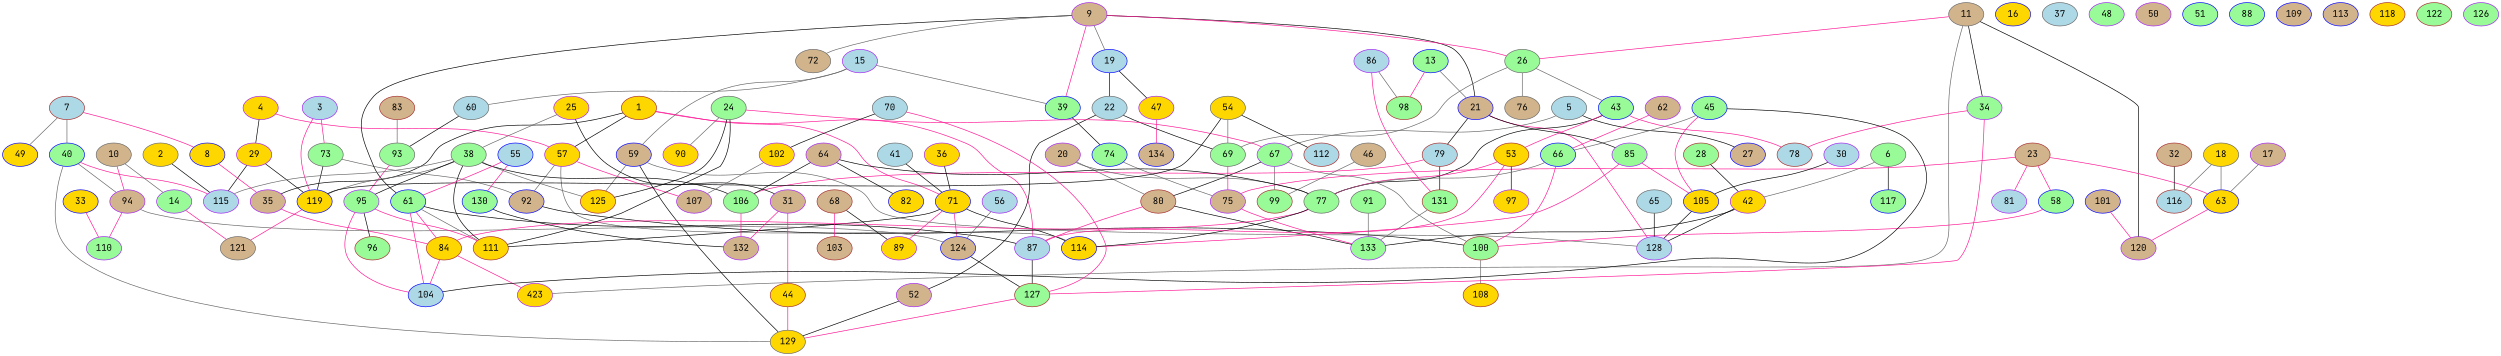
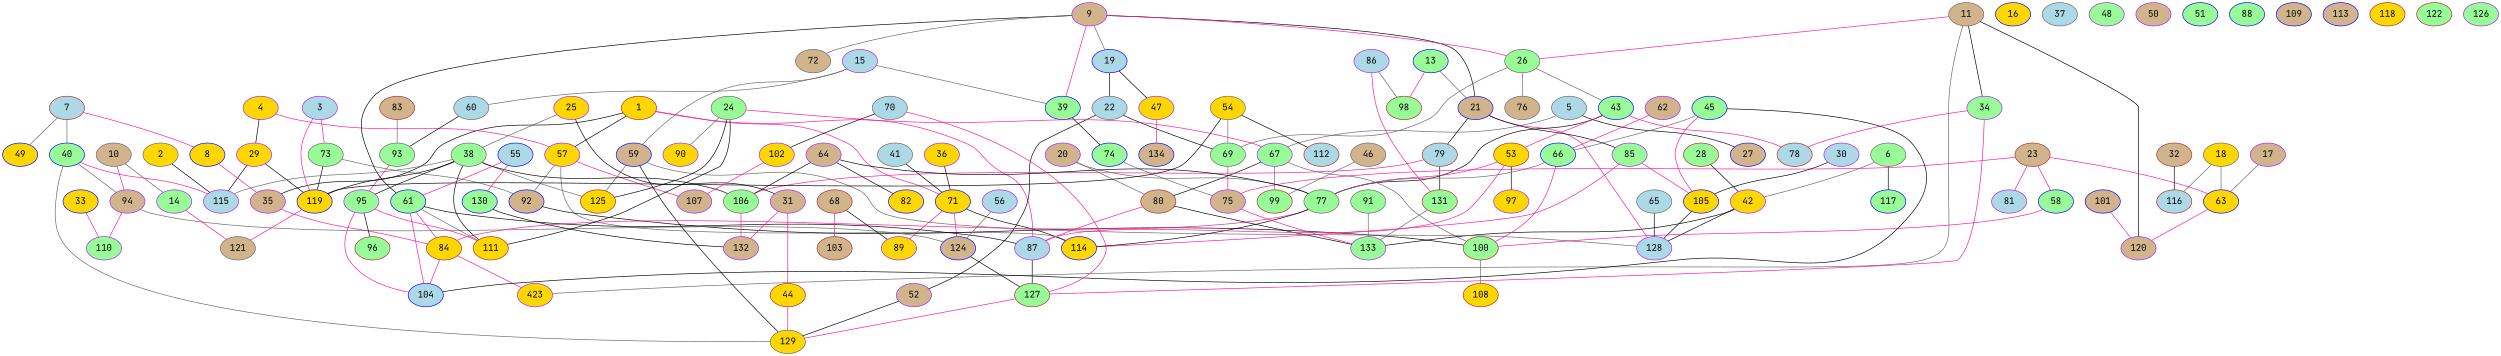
  graph {
    fontname="JetBrains Mono"
    node [color=purple fillcolor=palegreen fontname="JetBrains Mono" style=filled]
    edge [color=deeppink fontname="JetBrains Mono"]
    1 [color=brown fillcolor=gold]
    35 [fillcolor=tan]
    57 [fillcolor=gold]
    71 [color=blue fillcolor=gold]
    87 [fillcolor=lightblue]
    84 [color=brown fillcolor=gold]
    92 [color=blue fillcolor=tan]
    107 [fillcolor=tan]
    114 [color=blue fillcolor=gold]
    111 [color=brown fillcolor=gold]
    124 [color=blue fillcolor=tan]
    89 [fillcolor=gold]
    127 [color=brown]
    2 [color=gray40 fillcolor=gold]
    115 [fillcolor=lightblue]
    3 [fillcolor=lightblue]
    73 [color=gray40]
    119 [color=blue fillcolor=gold]
    121 [color=gray40 fillcolor=tan]
    4 [fillcolor=gold]
    29 [fillcolor=gold]
    5 [color=gray40 fillcolor=lightblue]
    27 [color=blue fillcolor=tan]
    67
    80 [color=brown fillcolor=tan]
    99 [color=brown]
    100 [color=brown]
    6 [color=gray40]
    42 [fillcolor=gold]
    117 [color=blue]
    128 [fillcolor=lightblue]
    133
    7 [color=brown fillcolor=lightblue]
    8 [color=blue fillcolor=gold]
    40 [color=blue]
    49 [color=blue fillcolor=gold]
    94 [fillcolor=tan]
    129 [color=gray40 fillcolor=gold]
    9 [fillcolor=tan]
    19 [color=blue fillcolor=lightblue]
    21 [color=blue fillcolor=tan]
    26 [color=gray40]
    39 [color=blue]
    61 [color=blue]
    72 [color=gray40 fillcolor=tan]
    22 [color=gray40 fillcolor=lightblue]
    47 [fillcolor=gold]
    79 [color=brown fillcolor=lightblue]
    85
    69 [color=gray40]
    43 [color=blue]
    76 [color=gray40 fillcolor=tan]
    74 [color=blue]
    104 [color=blue fillcolor=lightblue]
    10 [color=gray40 fillcolor=tan]
    14
    110
    11 [color=gray40 fillcolor=tan]
    34
    120 [fillcolor=tan]
    n61 [fillcolor=gold label=423]
    78 [color=brown fillcolor=lightblue]
    90 [fillcolor=gold]
    13 [color=blue]
    98 [color=brown]
    15 [fillcolor=lightblue]
    59 [color=blue fillcolor=tan]
    60 [color=gray40 fillcolor=lightblue]
    125 [color=brown fillcolor=gold]
    93 [color=gray40]
    16 [color=blue fillcolor=gold]
    17 [fillcolor=tan]
    63 [color=blue fillcolor=gold]
    18 [color=gray40 fillcolor=gold]
    116 [color=brown fillcolor=lightblue]
    52 [fillcolor=tan]
    134 [color=blue fillcolor=tan]
    20 [fillcolor=tan]
    77 [color=gray40]
    106 [color=gray40]
    131 [color=brown]
    105 [color=blue fillcolor=gold]
    75 [fillcolor=tan]
    23 [color=brown fillcolor=tan]
    58 [color=blue]
    81 [fillcolor=lightblue]
    24 [color=gray40]
    25 [fillcolor=gold]
    31 [fillcolor=tan]
    38 [color=gray40]
    44 [color=brown fillcolor=gold]
    132 [fillcolor=tan]
    95
    53 [color=brown fillcolor=gold]
    28 [color=brown]
    30 [fillcolor=lightblue]
    32 [color=brown fillcolor=tan]
    33 [color=blue fillcolor=gold]
    36 [fillcolor=gold]
    37 [color=gray40 fillcolor=lightblue]
    96 [color=brown]
    41 [color=gray40 fillcolor=lightblue]
    97 [fillcolor=gold]
    45 [color=blue]
    66 [color=blue]
    46 [color=gray40 fillcolor=tan]
    48
    50 [fillcolor=tan]
    51 [color=blue]
    54 [color=gray40 fillcolor=gold]
    112 [color=brown fillcolor=lightblue]
    55 [color=blue fillcolor=lightblue]
    130 [color=blue]
    56 [fillcolor=lightblue]
    108 [color=brown fillcolor=gold]
    62 [fillcolor=tan]
    64 [fillcolor=tan]
    82 [color=blue fillcolor=gold]
    65 [color=gray40 fillcolor=lightblue]
    68 [color=brown fillcolor=tan]
    103 [color=brown fillcolor=tan]
    70 [color=gray40 fillcolor=lightblue]
    102 [fillcolor=gold]
    83 [color=brown fillcolor=tan]
    86 [fillcolor=lightblue]
    88 [color=blue]
    91 [color=gray40]
    101 [color=blue fillcolor=tan]
    109 [color=blue fillcolor=tan]
    113 [color=blue fillcolor=tan]
    118 [color=brown fillcolor=gold]
    122 [color=brown]
    126
    1 -- 35 [color=black]
    1 -- 57 [color=black]
    1 -- 71
    1 -- 87
    35 -- 84
    57 -- 92 [color=gray40]
    57 -- 107
    57 -- 114 [color=gray40]
    71 -- 114 [color=black]
-   71 -- 111 [color=black]
    71 -- 124
    71 -- 89
    87 -- 127 [color=black]
    84 -- 104
    84 -- n61
    92 -- 100 [color=black]
    124 -- 127 [color=black]
    127 -- 129
    2 -- 115 [color=black]
    3 -- 73
    3 -- 119
    73 -- 92 [color=gray40]
    73 -- 119 [color=black]
    119 -- 121
    4 -- 57
    4 -- 29 [color=black]
    29 -- 115 [color=black]
    29 -- 119 [color=black]
    5 -- 27 [color=black]
    5 -- 67 [color=gray40]
    67 -- 80 [color=black]
    67 -- 99 [color=gray40]
    67 -- 100 [color=gray40]
    80 -- 87
    80 -- 133 [color=black]
    100 -- 108 [color=gray40]
    6 -- 42 [color=gray40]
    6 -- 117 [color=black]
    42 -- 128 [color=black]
    42 -- 133 [color=black]
    7 -- 8
    7 -- 40 [color=gray40]
    7 -- 49 [color=gray40]
    8 -- 35
    40 -- 115
    40 -- 94 [color=gray40]
    40 -- 129 [color=gray40]
    94 -- 124 [color=gray40]
    94 -- 110
    9 -- 19 [color=gray40]
    9 -- 21 [color=black]
    9 -- 26
    9 -- 39
    9 -- 61 [color=black]
    9 -- 72 [color=gray40]
    19 -- 22 [color=black]
    19 -- 47 [color=black]
    21 -- 128
    21 -- 79 [color=black]
    21 -- 85 [color=black]
    26 -- 69 [color=gray40]
    26 -- 43 [color=gray40]
    26 -- 76 [color=gray40]
    39 -- 74 [color=black]
    61 -- 87 [color=black]
    61 -- 84
    61 -- 111 [color=gray40]
    61 -- 104
    22 -- 69 [color=black]
    22 -- 52 [color=black]
    47 -- 134
    79 -- 106
    79 -- 131 [color=black]
    85 -- 114
    85 -- 105
    69 -- 75
    43 -- 78
    43 -- 77 [color=black]
    43 -- 53
    74 -- 75 [color=gray40]
    10 -- 94
    10 -- 14 [color=gray40]
    14 -- 121
    11 -- 26
    11 -- 34 [color=black]
    11 -- 120 [color=black]
    11 -- n61 [color=gray40]
    34 -- 127
    34 -- 78
    13 -- 21 [color=gray40]
    13 -- 98
    15 -- 39 [color=gray40]
    15 -- 59 [color=gray40]
    15 -- 60 [color=gray40]
    59 -- 128 [color=gray40]
    59 -- 129 [color=black]
    59 -- 125 [color=gray40]
    60 -- 93 [color=black]
    93 -- 95
    17 -- 63 [color=gray40]
    63 -- 120
    18 -- 63 [color=gray40]
    18 -- 116 [color=gray40]
    52 -- 129 [color=black]
    20 -- 80 [color=gray40]
    20 -- 77 [color=gray40]
    77 -- 84
    77 -- 114 [color=black]
    106 -- 132
    131 -- 133 [color=gray40]
    105 -- 128 [color=black]
    75 -- 133
    23 -- 63
    23 -- 75
    23 -- 58
    23 -- 81
    58 -- 100
    24 -- 111 [color=black]
    24 -- 67
    24 -- 90 [color=gray40]
    24 -- 125 [color=black]
    25 -- 31 [color=black]
    25 -- 38 [color=gray40]
    31 -- 44
    31 -- 132
    38 -- 111 [color=black]
    38 -- 115 [color=gray40]
-   38 -- 119 [color=gray40]
+   38 -- 119 [color=black]
    38 -- 125 [color=gray40]
    38 -- 106 [color=black]
    38 -- 95 [color=black]
    44 -- 129
    95 -- 111
    95 -- 104
    95 -- 96 [color=black]
    53 -- 87
    53 -- 77
    53 -- 97 [color=black]
    28 -- 42 [color=black]
    30 -- 105 [color=black]
    32 -- 116 [color=black]
    33 -- 110
    36 -- 71 [color=black]
    41 -- 71 [color=black]
    45 -- 104 [color=black]
    45 -- 105
    45 -- 66 [color=gray40]
    66 -- 100
    66 -- 77 [color=gray40]
    46 -- 99 [color=gray40]
    54 -- 119 [color=black]
    54 -- 69 [color=gray40]
    54 -- 112 [color=black]
    55 -- 61
    55 -- 130
    130 -- 132 [color=black]
    56 -- 124 [color=gray40]
    62 -- 66
    64 -- 77 [color=black]
    64 -- 106 [color=black]
    64 -- 82 [color=black]
    65 -- 128 [color=black]
    68 -- 89 [color=black]
    68 -- 103
    70 -- 127
    70 -- 102 [color=black]
-   102 -- 107 [color=gray40]
+   102 -- 107
    83 -- 93 [color=gray40]
    86 -- 98 [color=gray40]
    86 -- 131
    91 -- 133 [color=gray40]
    101 -- 120
  }
